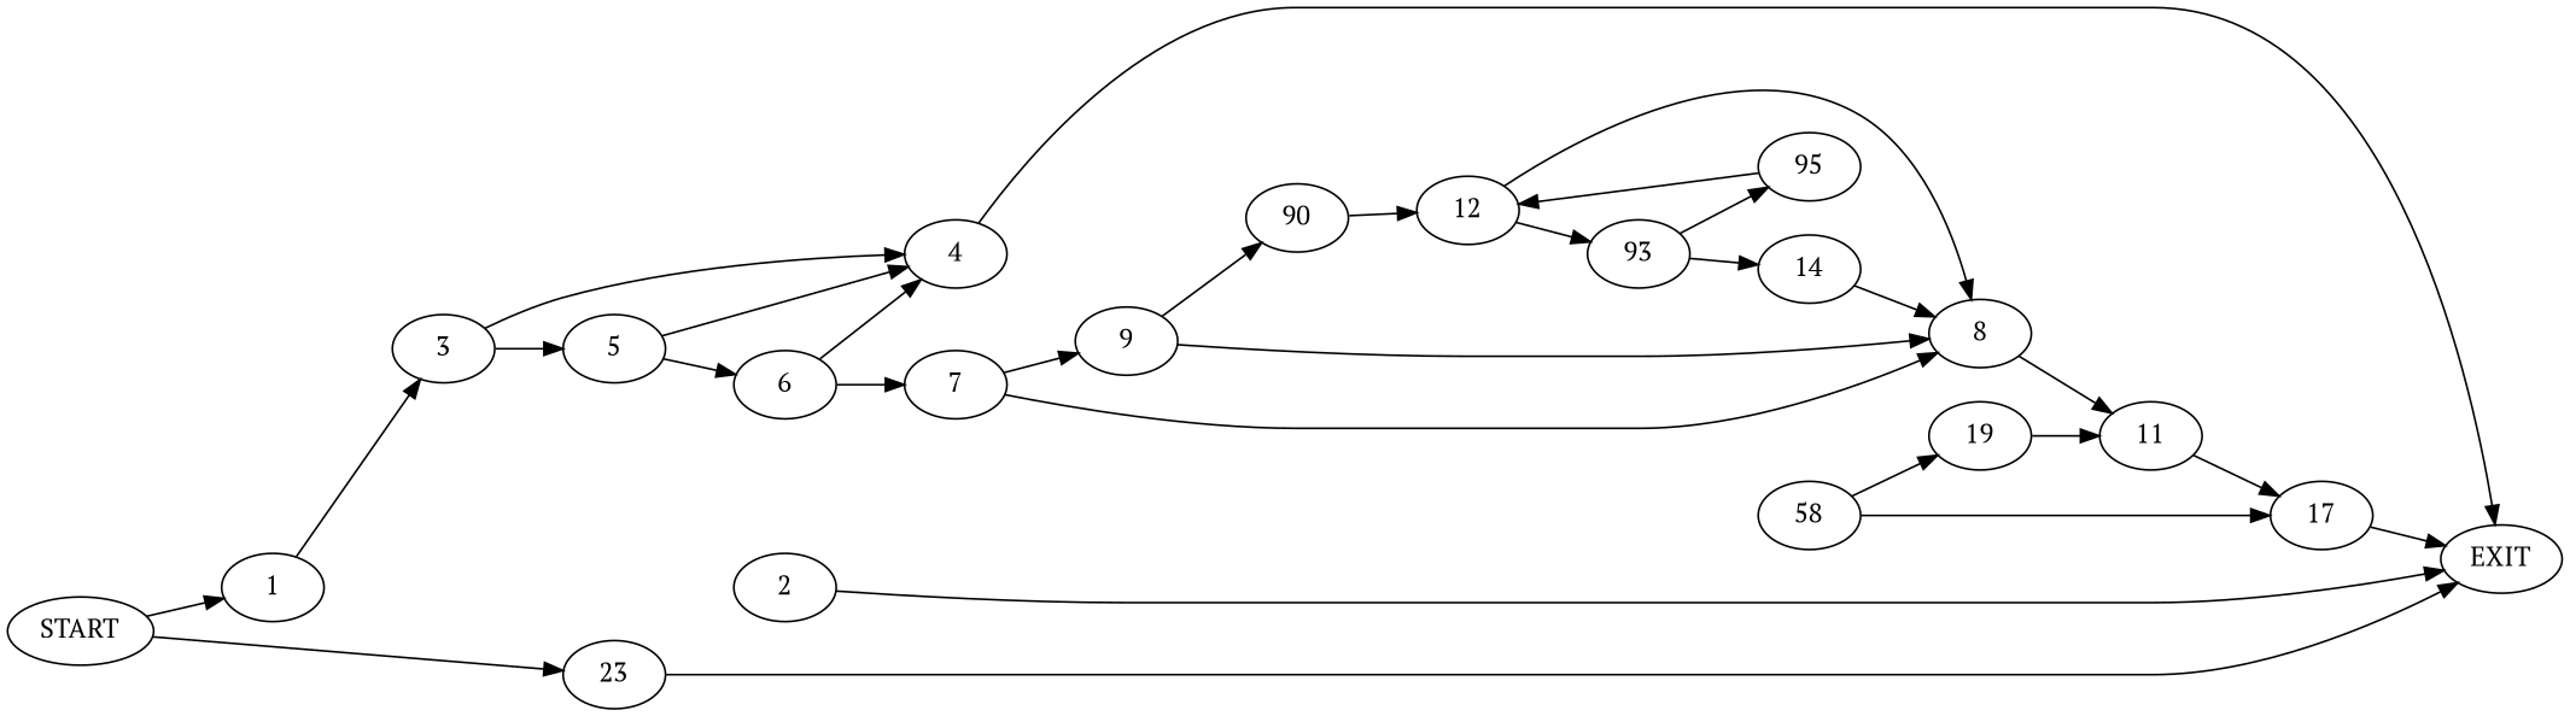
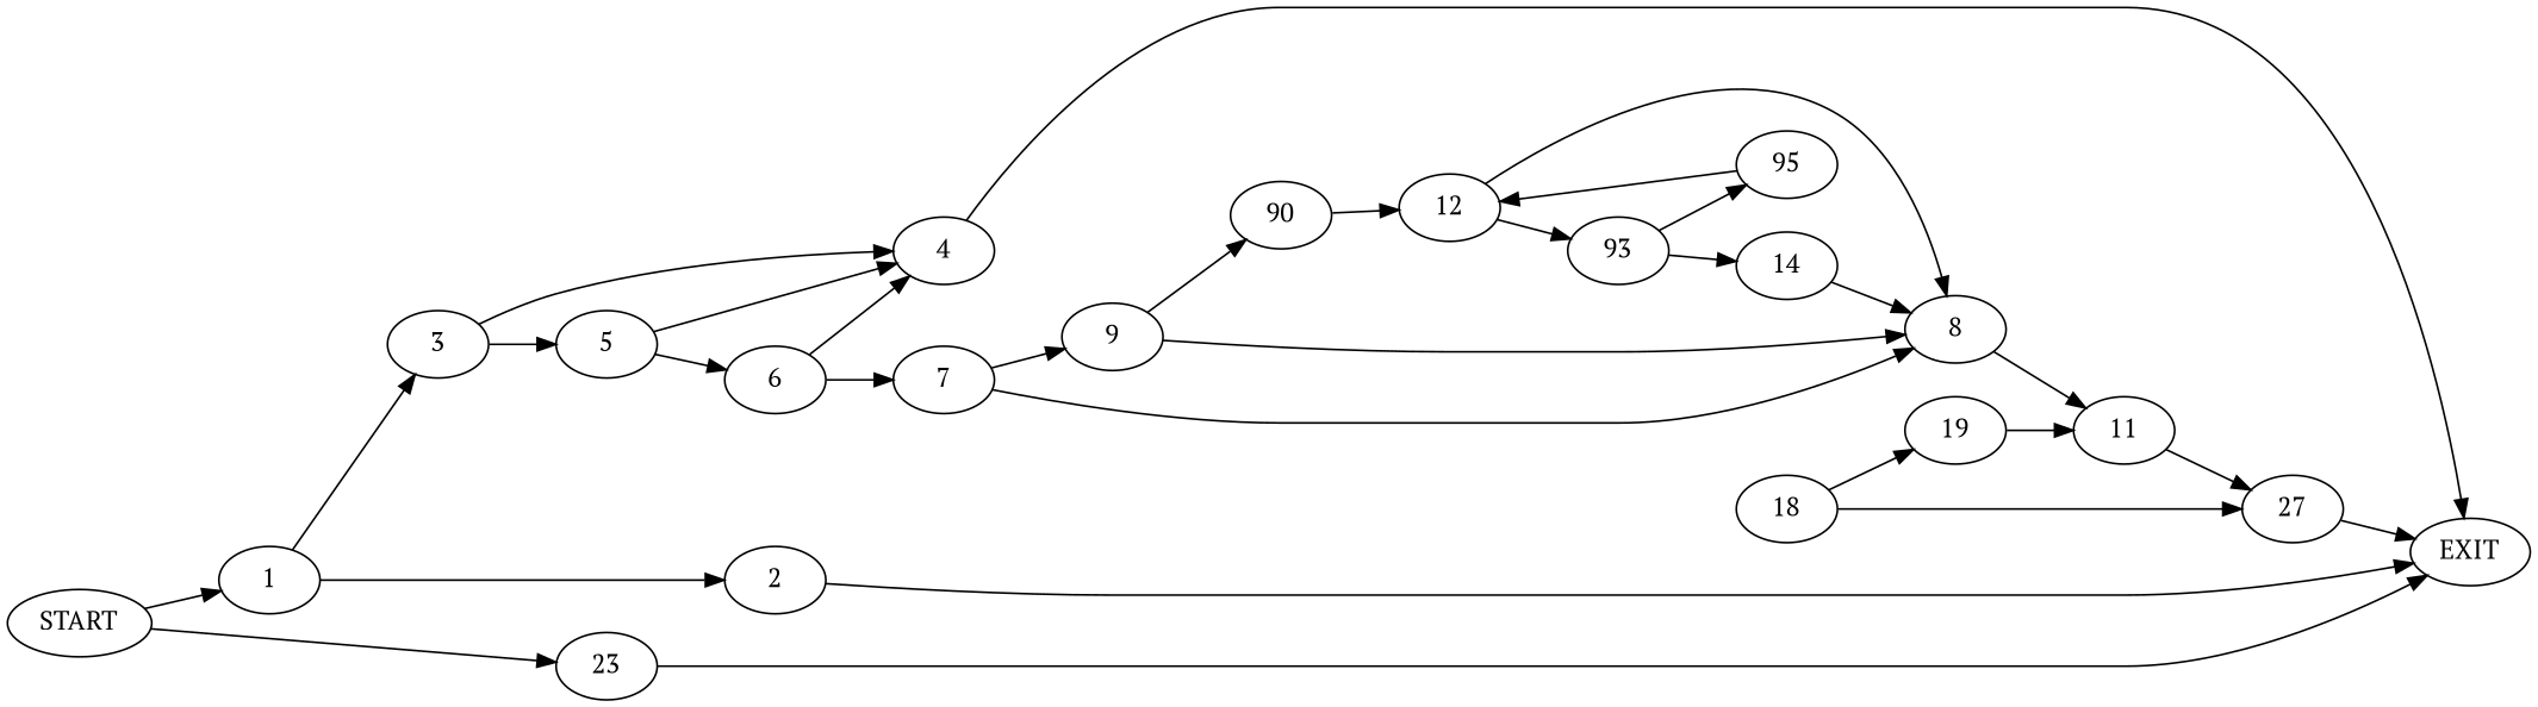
  digraph {
    fontname="PT Serif"
    rankdir=LR
    node [fontname="PT Serif"]
    edge [fontname="PT Serif"]
    n1 [label=START]
    1
    n3 [label=23]
    2
    3
    n6 [label=EXIT]
    4
    5
    6
    7
    8
    9
    11
    n14 [label=90]
-   17
+   17 [label=27]
    12
    n17 [label=93]
    14
    n19 [label=95]
-   18 [label=58]
+   18
    19
    n1 -> 1
    n1 -> n3
+   1 -> 2
    1 -> 3
    n3 -> n6
    2 -> n6
    3 -> 4
    3 -> 5
    4 -> n6
    5 -> 4
    5 -> 6
    6 -> 4
    6 -> 7
    7 -> 8
    7 -> 9
    8 -> 11
    9 -> 8
    9 -> n14
    11 -> 17
    n14 -> 12
    17 -> n6
    12 -> 8
    12 -> n17
    n17 -> 14
    n17 -> n19
    14 -> 8
    n19 -> 12
    18 -> 17
    18 -> 19
    19 -> 11
  }
